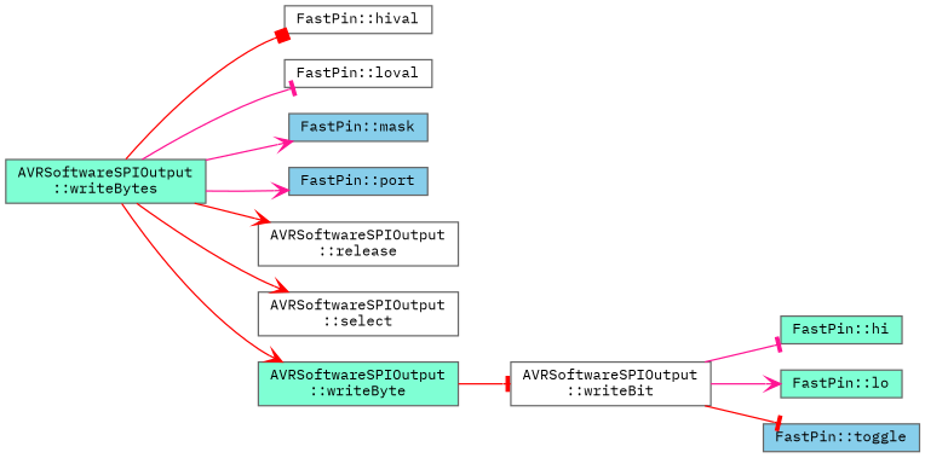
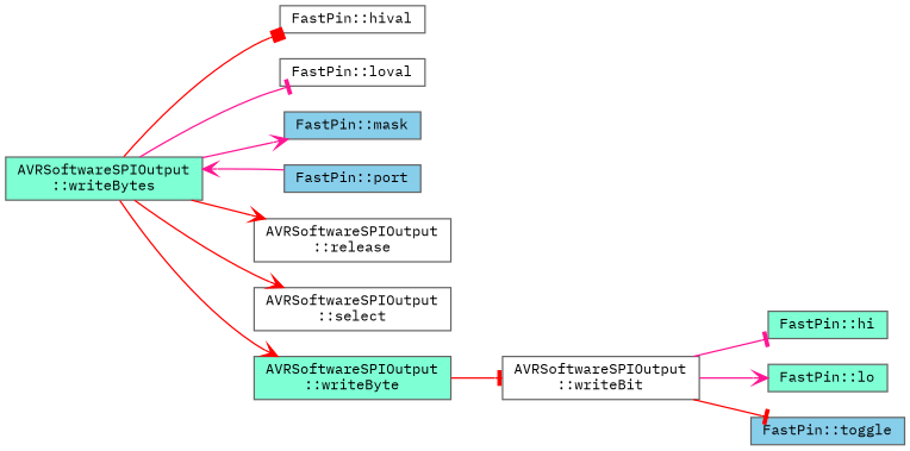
  digraph {
    fontname="IBM Plex Mono"
    rankdir=LR
    node [color=grey40 fillcolor=white fontname="IBM Plex Mono" fontsize=10 shape=box style=filled]
    edge [arrowhead=vee color=red fontname="IBM Plex Mono" fontsize=10 labelfontname=Helvetica labelfontsize=10 style=solid]
    n1 [color=gray40 fillcolor=aquamarine fontcolor=black height=0.2 label="AVRSoftwareSPIOutput\l::writeBytes" width=0.4]
    n2 [height=0.2 label="FastPin::hival" width=0.4]
    n3 [height=0.2 label="FastPin::loval" width=0.4]
    n4 [fillcolor=skyblue height=0.2 label="FastPin::mask" width=0.4]
    n5 [fillcolor=skyblue height=0.2 label="FastPin::port" width=0.4]
    n6 [height=0.2 label="AVRSoftwareSPIOutput\l::release" width=0.4]
    n7 [height=0.2 label="AVRSoftwareSPIOutput\l::select" width=0.4]
    n8 [fillcolor=aquamarine height=0.2 label="AVRSoftwareSPIOutput\l::writeByte" width=0.4]
    n9 [height=0.2 label="AVRSoftwareSPIOutput\l::writeBit" width=0.4]
    n10 [fillcolor=aquamarine height=0.2 label="FastPin::hi" width=0.4]
    n11 [fillcolor=aquamarine height=0.2 label="FastPin::lo" width=0.4]
    n12 [fillcolor=skyblue height=0.2 label="FastPin::toggle" width=0.4]
    n1 -> n2 [arrowhead=box]
    n1 -> n3 [arrowhead=tee color=deeppink]
    n1 -> n4 [color=deeppink]
-   n1 -> n5 [color=deeppink]
+   n5 -> n1 [color=deeppink]
    n1 -> n6
    n1 -> n7
    n1 -> n8
    n8 -> n9 [arrowhead=tee]
    n9 -> n10 [arrowhead=tee color=deeppink]
    n9 -> n11 [color=deeppink]
    n9 -> n12 [arrowhead=tee]
  }
